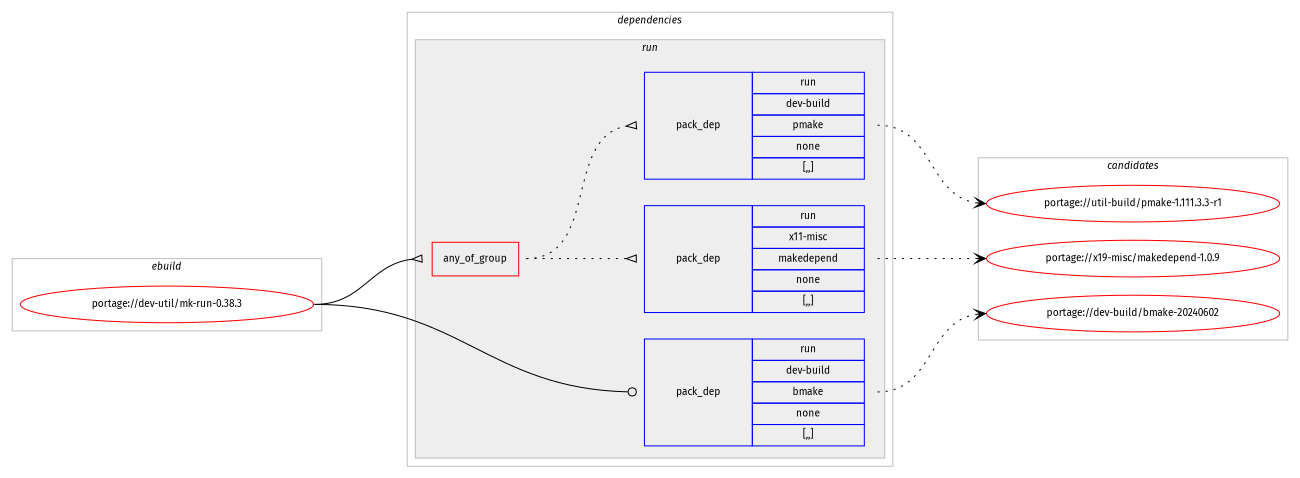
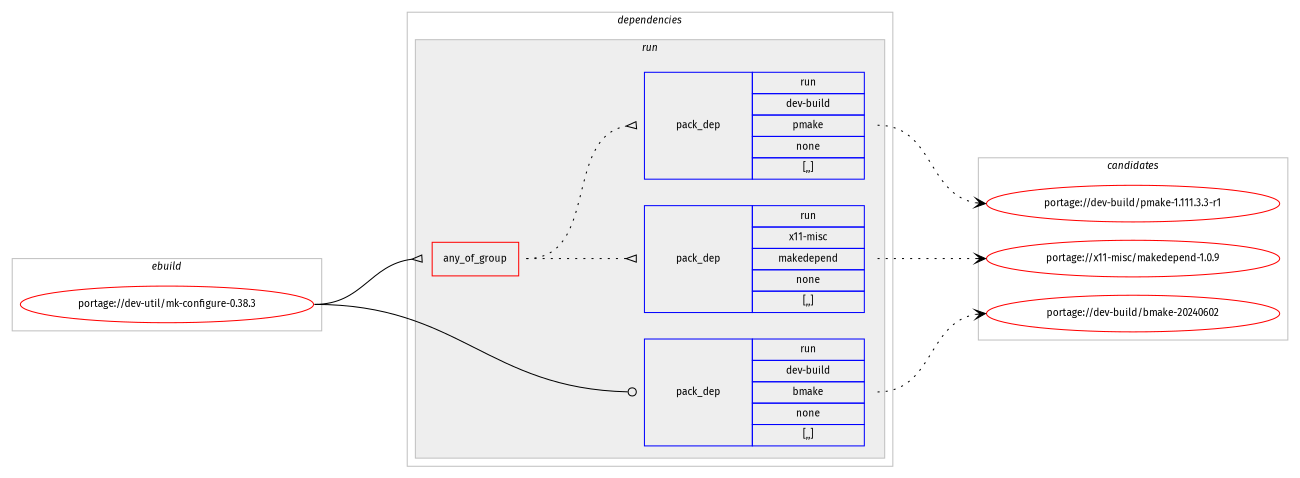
  digraph {
    compound=true
    concentrate=true
    fontname="Fira Sans"
    fontsize=10
    newrank=true
    rankdir=LR
    ranksep=1.5
    node [color=red fontname="Fira Sans" fontsize=10]
    edge [arrowhead=oinv fontname="Fira Sans" headport=w style=dotted tailport=e weight=20]
-   n1 [label="portage://dev-util/mk-run-0.38.3" width=4]
+   n1 [label="portage://dev-util/mk-configure-0.38.3" width=4]
    n2 [color=blue label=<<TABLE BORDER="0" CELLBORDER="1" CELLSPACING="0" CELLPADDING="4" WIDTH="220"><TR><TD ROWSPAN="6" CELLPADDING="30">pack_dep</TD></TR><TR><TD WIDTH="110">run</TD></TR><TR><TD>x11-misc</TD></TR><TR><TD>makedepend</TD></TR><TR><TD>none</TD></TR><TR><TD>[,,]</TD></TR></TABLE>> shape=none]
    n3 [color=blue label=<<TABLE BORDER="0" CELLBORDER="1" CELLSPACING="0" CELLPADDING="4" WIDTH="220"><TR><TD ROWSPAN="6" CELLPADDING="30">pack_dep</TD></TR><TR><TD WIDTH="110">run</TD></TR><TR><TD>dev-build</TD></TR><TR><TD>pmake</TD></TR><TR><TD>none</TD></TR><TR><TD>[,,]</TD></TR></TABLE>> shape=none]
    n4 [label=<<TABLE BORDER="0" CELLBORDER="1" CELLSPACING="0" CELLPADDING="4"><TR><TD CELLPADDING="10">any_of_group</TD></TR></TABLE>> shape=none]
    n5 [color=blue label=<<TABLE BORDER="0" CELLBORDER="1" CELLSPACING="0" CELLPADDING="4" WIDTH="220"><TR><TD ROWSPAN="6" CELLPADDING="30">pack_dep</TD></TR><TR><TD WIDTH="110">run</TD></TR><TR><TD>dev-build</TD></TR><TR><TD>bmake</TD></TR><TR><TD>none</TD></TR><TR><TD>[,,]</TD></TR></TABLE>> shape=none]
-   n6 [label="portage://x19-misc/makedepend-1.0.9" width=4]
-   n7 [label="portage://util-build/pmake-1.111.3.3-r1" width=4]
+   n6 [label="portage://x11-misc/makedepend-1.0.9" width=4]
+   n7 [label="portage://dev-build/pmake-1.111.3.3-r1" width=4]
    n8 [label="portage://dev-build/bmake-20240602" width=4]
    subgraph cluster_1 {
      color=gray
      label=<<i>ebuild</i>>
      n1
    }
    subgraph cluster_2 {
      color=gray
      label=<<i>dependencies</i>>
      subgraph cluster_3 {
        color=gray
        fillcolor="#eeeeee"
        label=<<i>compile</i>>
        style=filled
      }
      subgraph cluster_4 {
        color=gray
        fillcolor="#eeeeee"
        label=<<i>compile and run</i>>
        style=filled
      }
      subgraph cluster_5 {
        color=gray
        fillcolor="#eeeeee"
        label=<<i>run</i>>
        style=filled
        subgraph sub_6 {
          color=gray
          fillcolor="#eeeeee"
          label=<<i>run</i>>
          style=filled
          n4
          subgraph sub_7 {
            color=gray
            fillcolor="#eeeeee"
            label=<<i>run</i>>
            style=filled
            n2
          }
          subgraph sub_8 {
            color=gray
            fillcolor="#eeeeee"
            label=<<i>run</i>>
            style=filled
            n3
          }
        }
        subgraph sub_9 {
          color=gray
          fillcolor="#eeeeee"
          label=<<i>run</i>>
          style=filled
          n5
        }
      }
    }
    subgraph cluster_10 {
      color=gray
      label=<<i>candidates</i>>
      rank=same
      subgraph sub_11 {
        color=black
        label=<<i>candidates</i>>
        nodesep=1
        rank=same
        n6
      }
      subgraph sub_12 {
        color=black
        label=<<i>candidates</i>>
        nodesep=1
        rank=same
        n7
      }
      subgraph sub_13 {
        color=black
        label=<<i>candidates</i>>
        nodesep=1
        rank=same
        n8
      }
    }
    n1 -> n4 [style=solid]
    n1 -> n5 [arrowhead=odot style=solid]
    n2 -> n6 [arrowhead=vee weight=100]
    n3 -> n7 [arrowhead=vee weight=100]
    n4 -> n2
    n4 -> n3
    n5 -> n8 [arrowhead=vee weight=100]
  }
